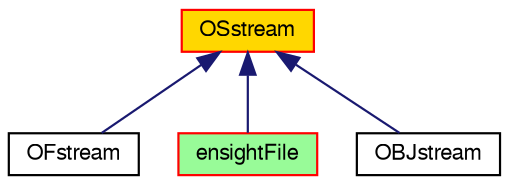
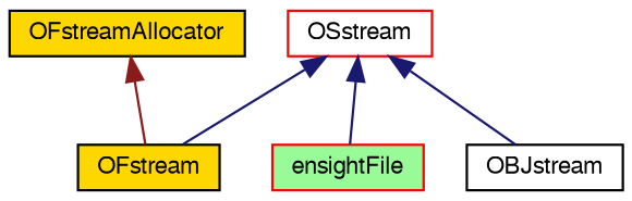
  digraph {
    node [color=black fillcolor=white fontname=FreeSans fontsize=10 shape=record style=filled]
    edge [color=midnightblue dir=back fontname=FreeSans fontsize=10 labelfontname=FreeSans labelfontsize=10 style=solid]
-   n1 [fontcolor=black height=0.2 label=OFstream width=0.4]
+   n1 [fillcolor=gold fontcolor=black height=0.2 label=OFstream width=0.4]
    n2 [color=red fillcolor=palegreen height=0.2 label=ensightFile width=0.4]
    n3 [height=0.2 label=OBJstream width=0.4]
-   n5 [color=red fillcolor=gold height=0.2 label=OSstream width=0.4]
+   n4 [fillcolor=gold height=0.2 label=OFstreamAllocator width=0.4]
+   n5 [color=red height=0.2 label=OSstream width=0.4]
+   n4 -> n1 [color=firebrick4]
    n5 -> n1
    n5 -> n2
    n5 -> n3
  }
